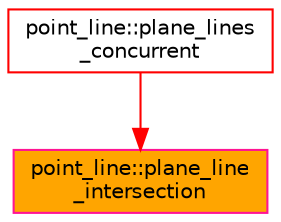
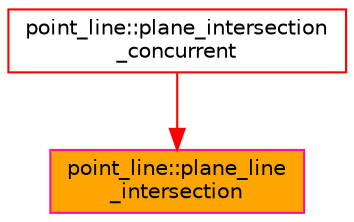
  digraph {
    rankdir=TB
    node [fontname=Helvetica fontsize=10 shape=record style=filled]
-   n1 [color=red fillcolor=white fontcolor=black height=0.2 label="point_line::plane_lines\l_concurrent" width=0.4]
+   n1 [color=red fillcolor=white fontcolor=black height=0.2 label="point_line::plane_intersection\l_concurrent" width=0.4]
    n2 [color=deeppink fillcolor=orange height=0.2 label="point_line::plane_line\l_intersection" width=0.4]
    n1 -> n2 [color=red fontname=Helvetica fontsize=10 labelfontname=Helvetica labelfontsize=10 style=solid]
  }
